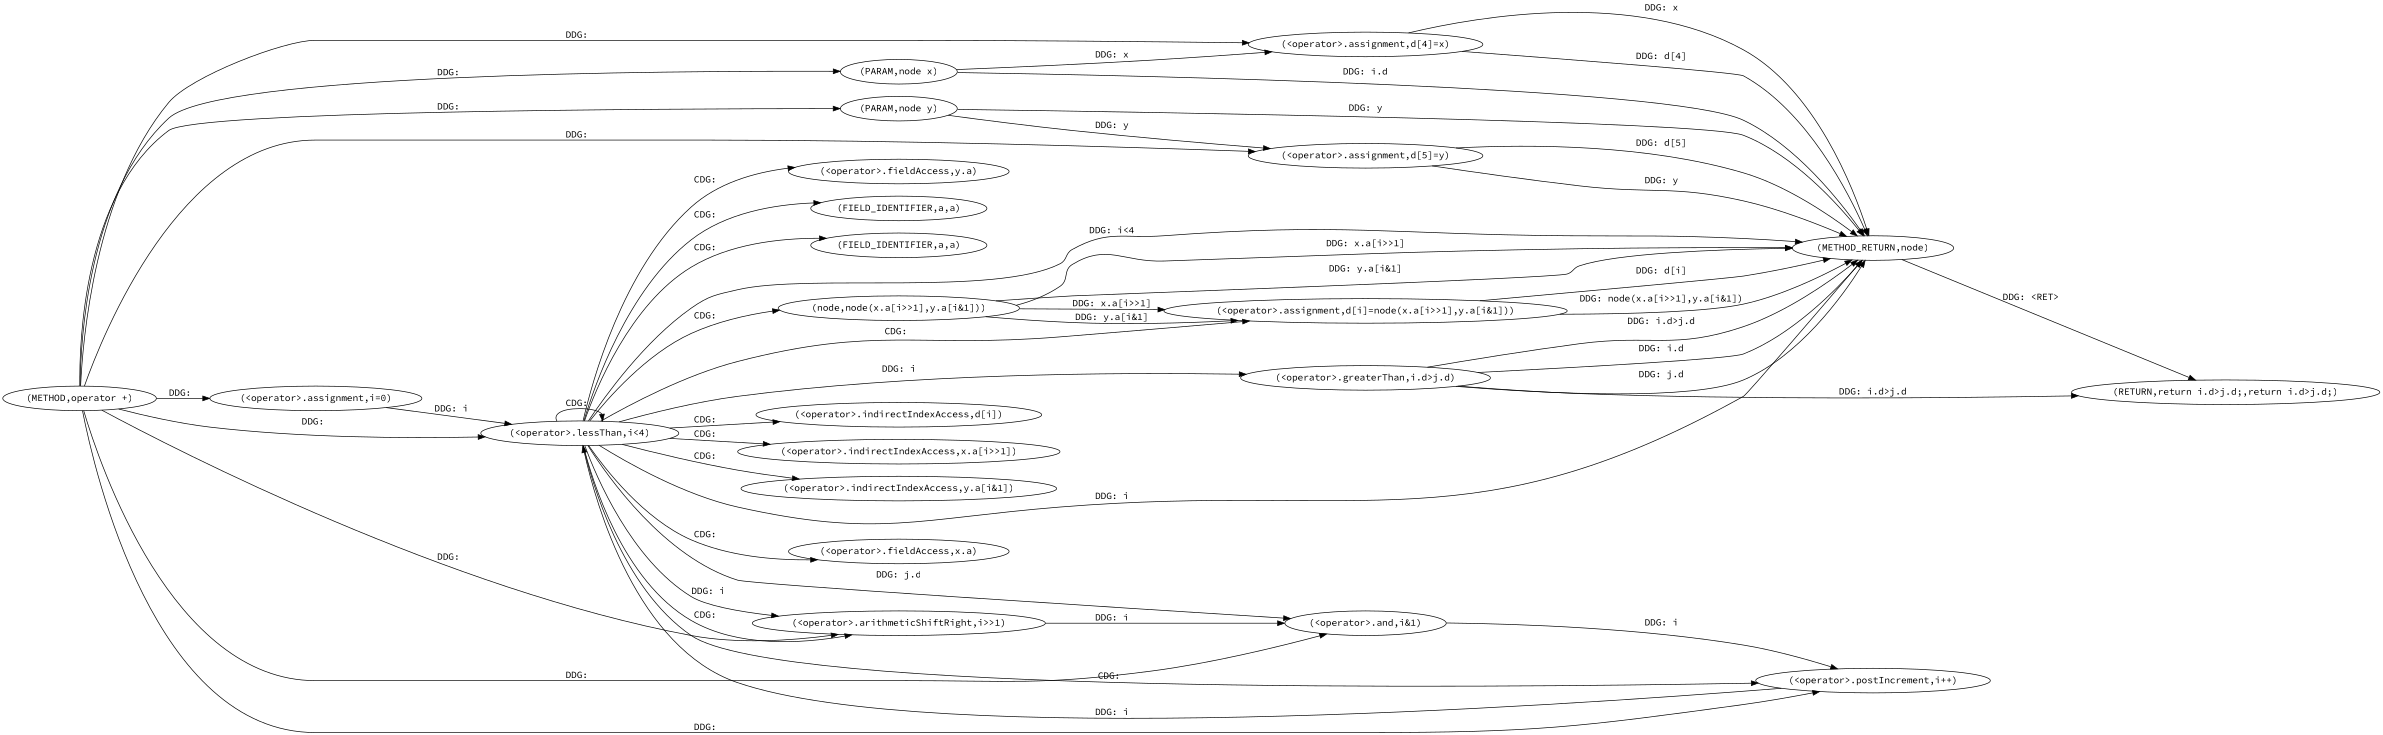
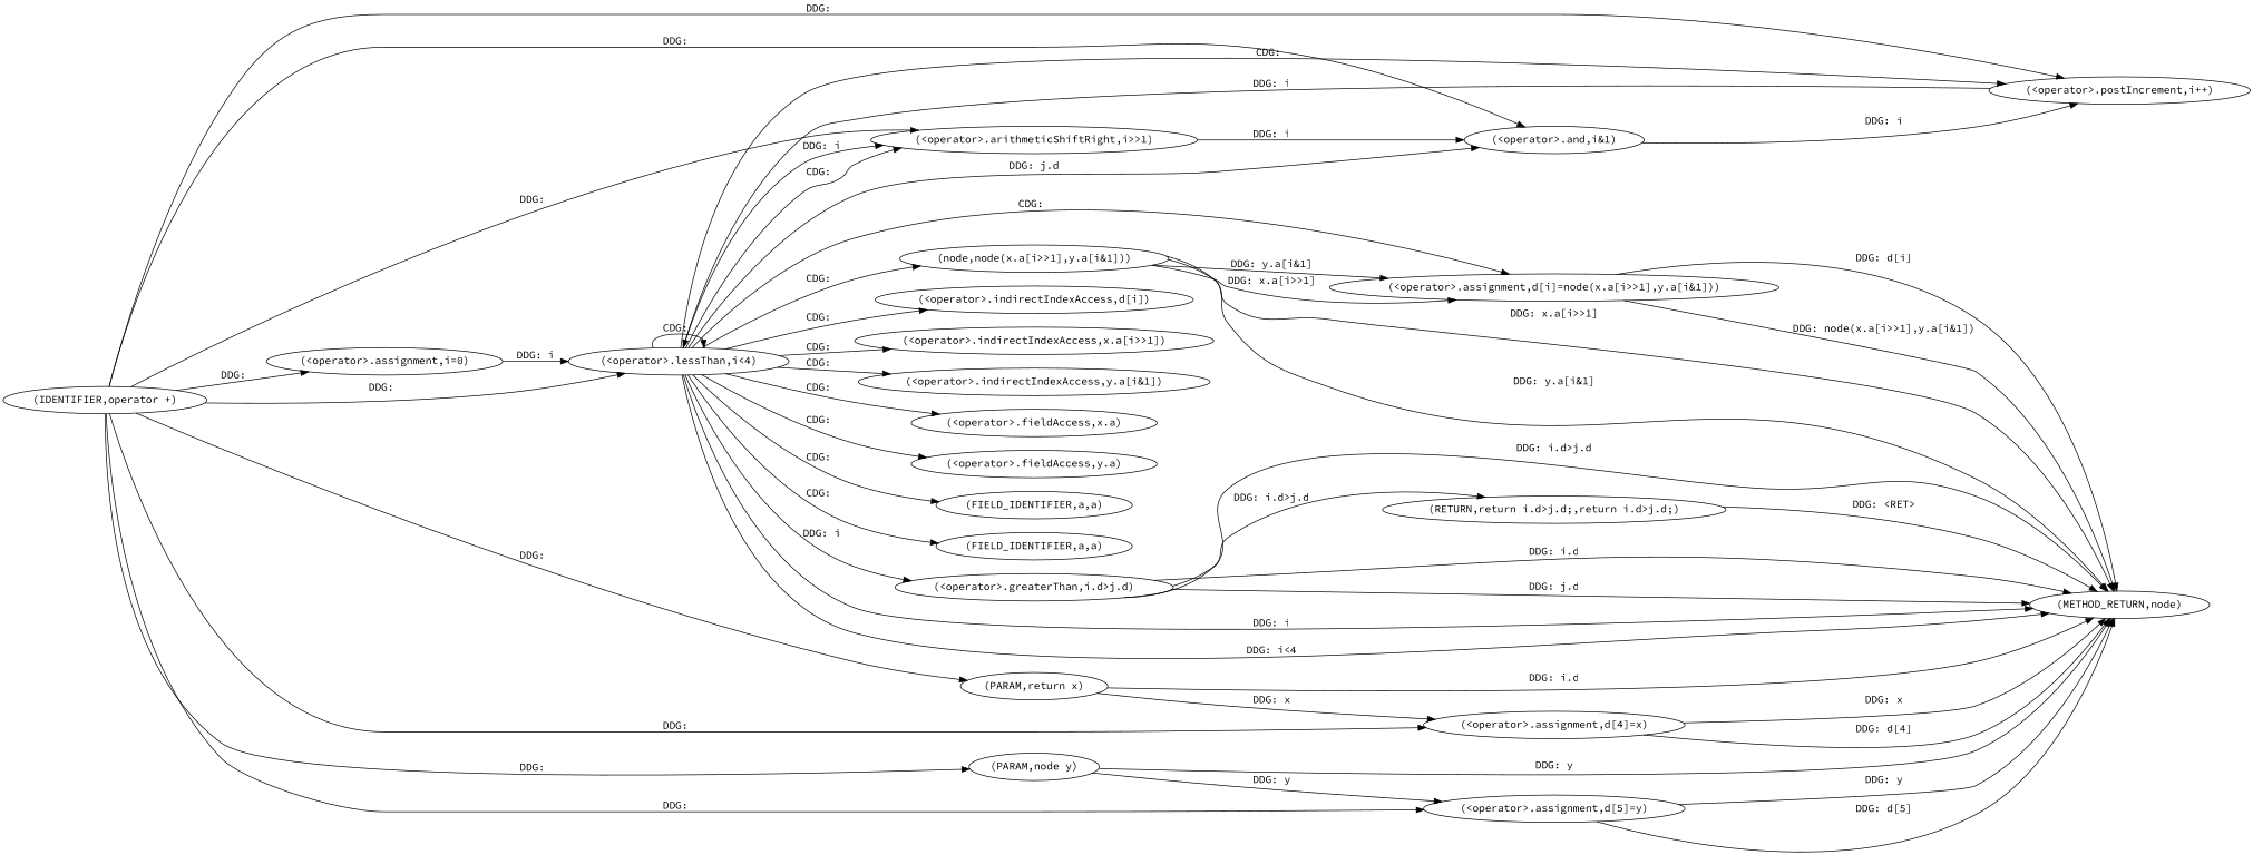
  digraph {
    fontname="Source Code Pro"
    rankdir=LR
    node [fontname="Source Code Pro"]
    edge [fontname="Source Code Pro"]
-   n1 [label="(METHOD,operator +)"]
-   n2 [label="(PARAM,node x)"]
+   n1 [label="(IDENTIFIER,operator +)"]
+   n2 [label="(PARAM,return x)"]
    n3 [label="(PARAM,node y)"]
    n4 [label="(<operator>.assignment,i=0)"]
    n5 [label="(<operator>.lessThan,i<4)"]
    n6 [label="(<operator>.postIncrement,i++)"]
    n7 [label="(<operator>.assignment,d[4]=x)"]
    n8 [label="(<operator>.assignment,d[5]=y)"]
    n9 [label="(<operator>.arithmeticShiftRight,i>>1)"]
    n10 [label="(<operator>.and,i&1)"]
    n11 [label="(METHOD_RETURN,node)"]
    n12 [label="(<operator>.assignment,d[i]=node(x.a[i>>1],y.a[i&1]))"]
    n13 [label="(<operator>.greaterThan,i.d>j.d)"]
    n14 [label="(node,node(x.a[i>>1],y.a[i&1]))"]
    n15 [label="(<operator>.indirectIndexAccess,d[i])"]
    n16 [label="(<operator>.indirectIndexAccess,x.a[i>>1])"]
    n17 [label="(<operator>.indirectIndexAccess,y.a[i&1])"]
    n18 [label="(<operator>.fieldAccess,x.a)"]
    n19 [label="(<operator>.fieldAccess,y.a)"]
    n20 [label="(FIELD_IDENTIFIER,a,a)"]
    n21 [label="(FIELD_IDENTIFIER,a,a)"]
    n22 [label="(RETURN,return i.d>j.d;,return i.d>j.d;)"]
    n1 -> n2 [label="DDG: "]
    n1 -> n3 [label="DDG: "]
    n1 -> n4 [label="DDG: "]
    n1 -> n5 [label="DDG: "]
    n1 -> n6 [label="DDG: "]
    n1 -> n7 [label="DDG: "]
    n1 -> n8 [label="DDG: "]
    n1 -> n9 [label="DDG: "]
    n1 -> n10 [label="DDG: "]
    n2 -> n7 [label="DDG: x"]
    n2 -> n11 [label="DDG: i.d"]
    n3 -> n8 [label="DDG: y"]
    n3 -> n11 [label="DDG: y"]
    n4 -> n5 [label="DDG: i"]
    n5 -> n5 [label="CDG: "]
    n5 -> n6 [label="CDG: "]
    n5 -> n9 [label="DDG: i"]
    n5 -> n9 [label="CDG: "]
    n5 -> n10 [label="DDG: j.d"]
    n5 -> n11 [label="DDG: i"]
    n5 -> n11 [label="DDG: i<4"]
    n5 -> n12 [label="CDG: "]
    n5 -> n13 [label="DDG: i"]
    n5 -> n14 [label="CDG: "]
    n5 -> n15 [label="CDG: "]
    n5 -> n16 [label="CDG: "]
    n5 -> n17 [label="CDG: "]
    n5 -> n18 [label="CDG: "]
    n5 -> n19 [label="CDG: "]
    n5 -> n20 [label="CDG: "]
    n5 -> n21 [label="CDG: "]
    n6 -> n5 [label="DDG: i"]
    n7 -> n11 [label="DDG: d[4]"]
    n7 -> n11 [label="DDG: x"]
    n8 -> n11 [label="DDG: d[5]"]
    n8 -> n11 [label="DDG: y"]
    n9 -> n10 [label="DDG: i"]
    n10 -> n6 [label="DDG: i"]
    n12 -> n11 [label="DDG: d[i]"]
    n12 -> n11 [label="DDG: node(x.a[i>>1],y.a[i&1])"]
    n13 -> n11 [label="DDG: i.d"]
    n13 -> n11 [label="DDG: j.d"]
    n13 -> n11 [label="DDG: i.d>j.d"]
    n13 -> n22 [label="DDG: i.d>j.d"]
    n14 -> n11 [label="DDG: x.a[i>>1]"]
    n14 -> n11 [label="DDG: y.a[i&1]"]
    n14 -> n12 [label="DDG: x.a[i>>1]"]
    n14 -> n12 [label="DDG: y.a[i&1]"]
-   n11 -> n22 [label="DDG: <RET>"]
+   n22 -> n11 [label="DDG: <RET>"]
  }
